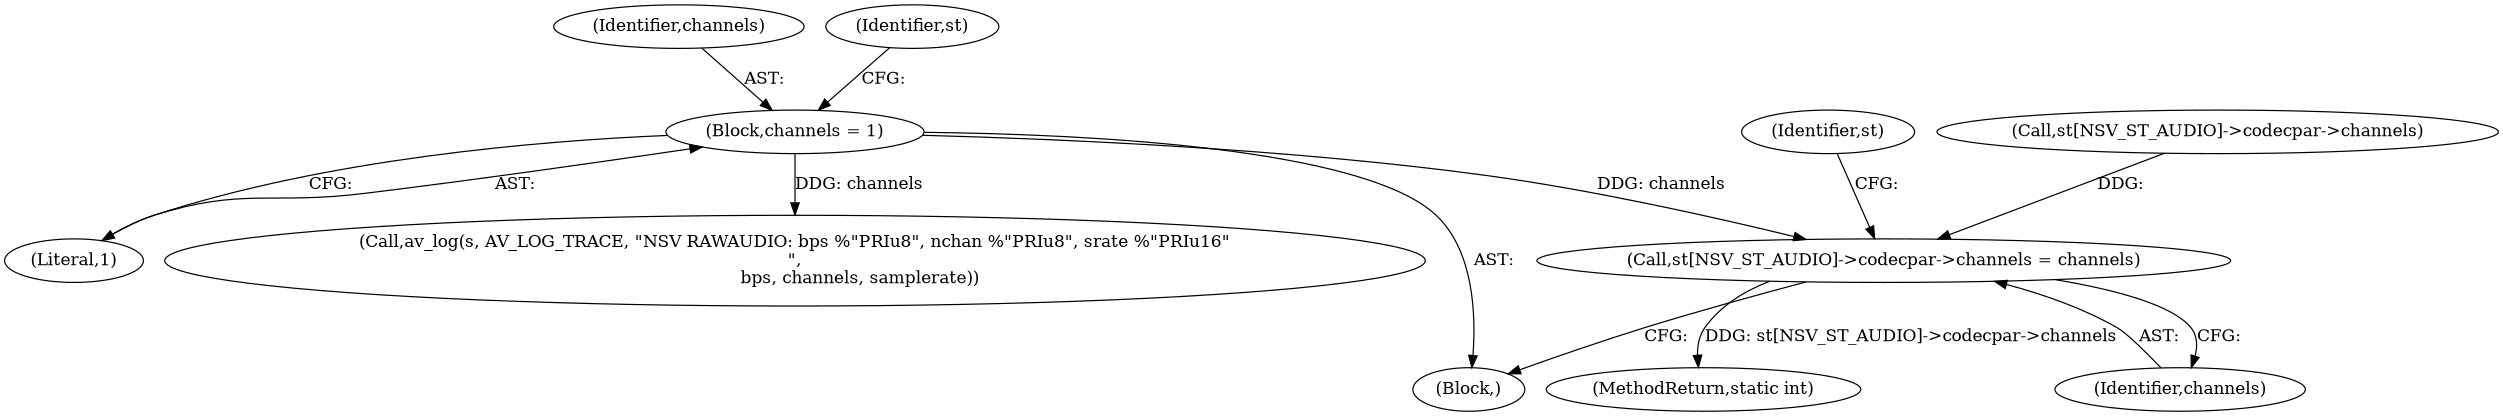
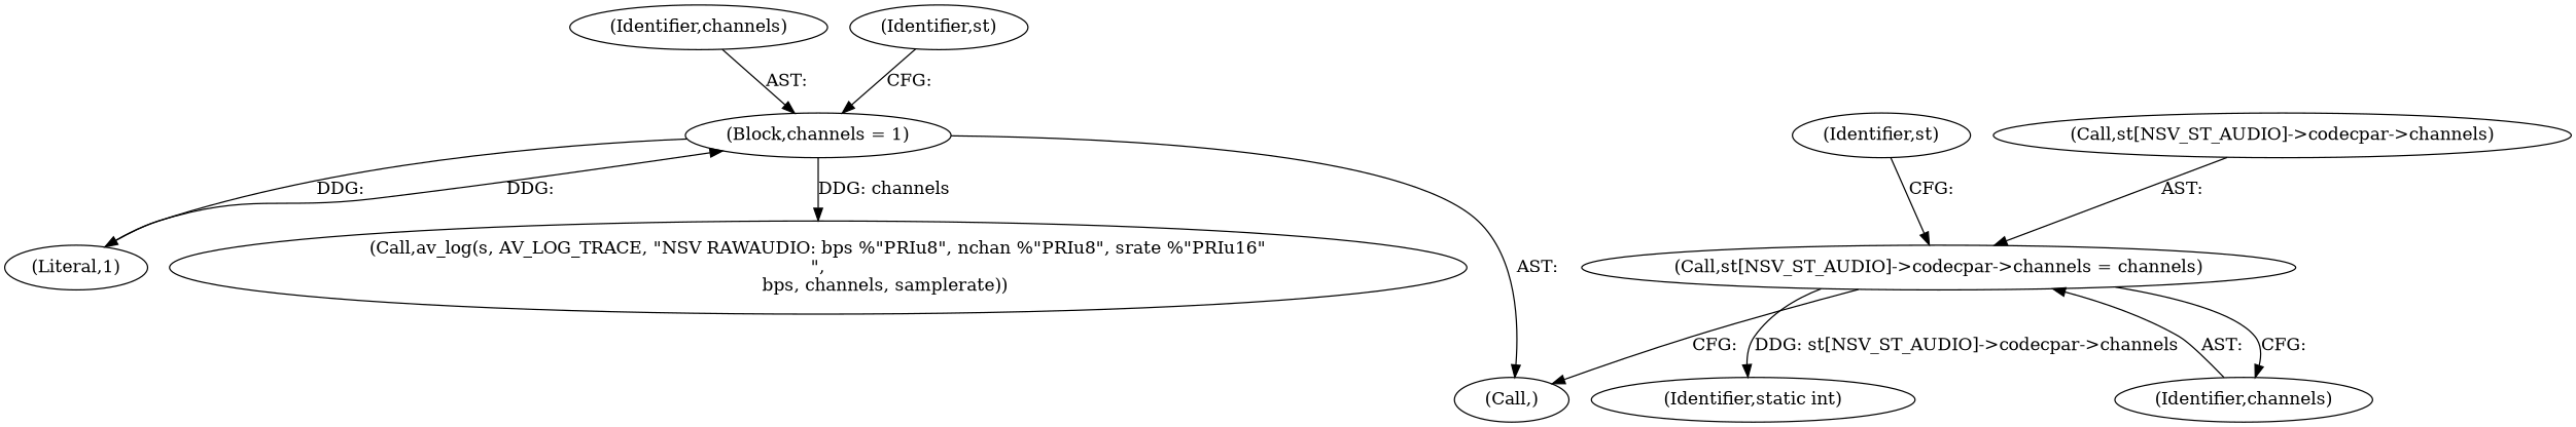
  digraph {
    n1 [label="(Call,st[NSV_ST_AUDIO]->codecpar->channels = channels)"]
    n2 [label="(Identifier,channels)"]
-   n3 [label="(MethodReturn,static int)"]
-   n4 [label="(Block,)"]
+   n3 [label="(Identifier,static int)"]
+   n4 [label="(Call,)"]
    n5 [label="(Block,channels = 1)"]
    n6 [label="(Literal,1)"]
    n7 [label="(Call,av_log(s, AV_LOG_TRACE, \"NSV RAWAUDIO: bps %\"PRIu8\", nchan %\"PRIu8\", srate %\"PRIu16\"\n\",\n                        bps, channels, samplerate))"]
    n8 [label="(Identifier,channels)"]
    n9 [label="(Identifier,st)"]
    n10 [label="(Call,st[NSV_ST_AUDIO]->codecpar->channels)"]
    n11 [label="(Identifier,st)"]
    n1 -> n2 [label="CFG: "]
    n1 -> n3 [label="DDG: st[NSV_ST_AUDIO]->codecpar->channels"]
    n1 -> n4 [label="CFG: "]
    n2 -> n1 [label="AST: "]
-   n5 -> n1 [label="DDG: channels"]
    n5 -> n4 [label="AST: "]
-   n5 -> n6 [label="CFG: "]
+   n5 -> n6 [label="DDG: "]
    n5 -> n7 [label="DDG: channels"]
-   n6 -> n5 [label="AST: "]
+   n6 -> n5 [label="DDG: "]
    n8 -> n5 [label="AST: "]
    n9 -> n1 [label="CFG: "]
-   n10 -> n1 [label="DDG: "]
+   n10 -> n1 [label="AST: "]
    n11 -> n5 [label="CFG: "]
  }
